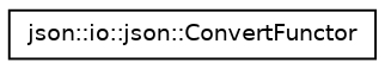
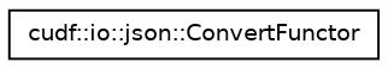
  digraph {
    rankdir=LR
-   n1 [color=black fillcolor=white fontname=Helvetica fontsize=10 height=0.2 label="json::io::json::ConvertFunctor" shape=record style=filled width=0.4]
+   n1 [color=black fillcolor=white fontname=Helvetica fontsize=10 height=0.2 label="cudf::io::json::ConvertFunctor" shape=record style=filled width=0.4]
  }
